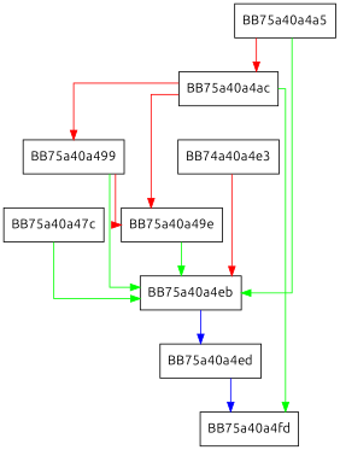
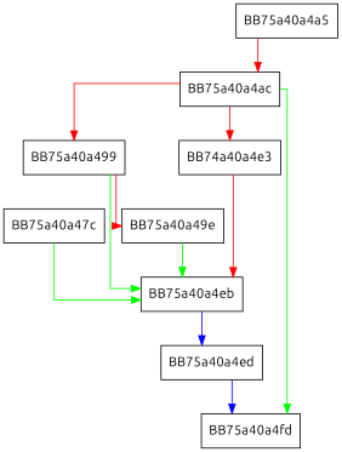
  digraph {
    fontname=Ubuntu
    splines=ortho
    node [fontname=Ubuntu shape=box]
    edge [color=green fontname=Ubuntu]
    BB75a40a47c
    BB75a40a4eb
    BB75a40a4ed
    BB75a40a499
    BB75a40a49e
    BB75a40a4fd
    BB75a40a4a5
    BB75a40a4ac
    n9 [label=BB74a40a4e3]
    BB75a40a47c -> BB75a40a4eb
    BB75a40a4eb -> BB75a40a4ed [color=blue]
    BB75a40a4ed -> BB75a40a4fd [color=blue]
    BB75a40a499 -> BB75a40a4eb
    BB75a40a499 -> BB75a40a49e [color=red]
    BB75a40a49e -> BB75a40a4eb
-   BB75a40a4a5 -> BB75a40a4eb
    BB75a40a4a5 -> BB75a40a4ac [color=red]
    BB75a40a4ac -> BB75a40a499 [color=red]
    BB75a40a4ac -> BB75a40a4fd
-   BB75a40a4ac -> BB75a40a49e [color=red]
+   BB75a40a4ac -> n9 [color=red]
    n9 -> BB75a40a4eb [color=red]
  }
